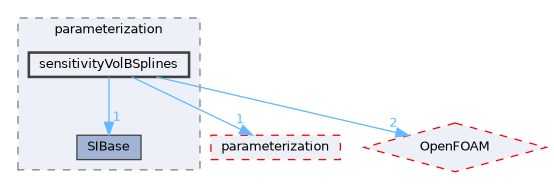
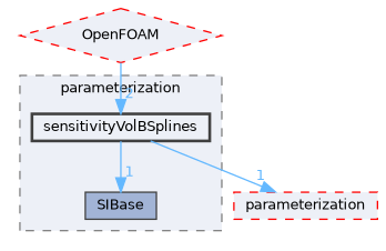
  digraph {
    compound=true
    node [color=grey25 fillcolor="#edf0f7" fontname=Helvetica fontsize=10 shape=box style="filled,dashed"]
    edge [color=steelblue1 fontcolor=steelblue1 fontname=Helvetica fontsize=10 headlabel=1 labeldistance=1.5 labelfontname=Helvetica labelfontsize=10]
    n1 [fillcolor="#a2b4d6" height=0.2 label=SIBase style=filled width=0.4]
    n2 [height=0.2 label=sensitivityVolBSplines style="filled,bold" width=0.4]
    n3 [color=red height=0.2 label=parameterization width=0.4]
    n4 [color=red height=0.2 label=OpenFOAM shape=diamond width=0.4]
    subgraph cluster_1 {
      bgcolor="#edf0f7"
      fontname=Helvetica
      fontsize=10
      label=parameterization
      pencolor=grey50
      style="filled,dashed"
      n1
      n2
    }
    n2 -> n1
    n2 -> n3
-   n2 -> n4 [headlabel=2]
+   n4 -> n2 [headlabel=2]
  }
